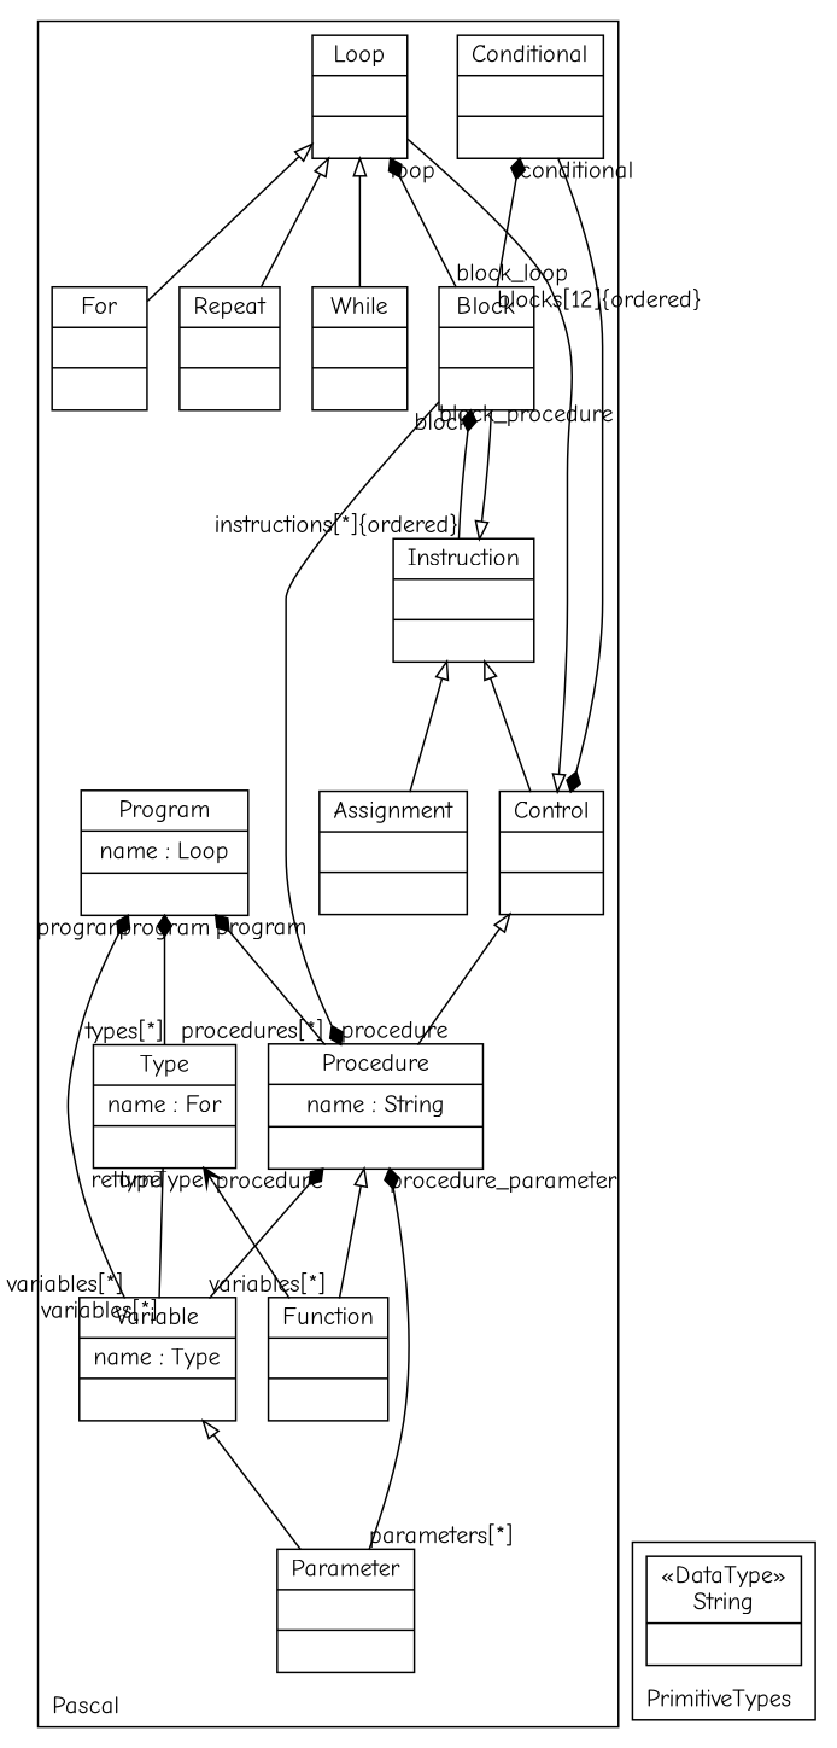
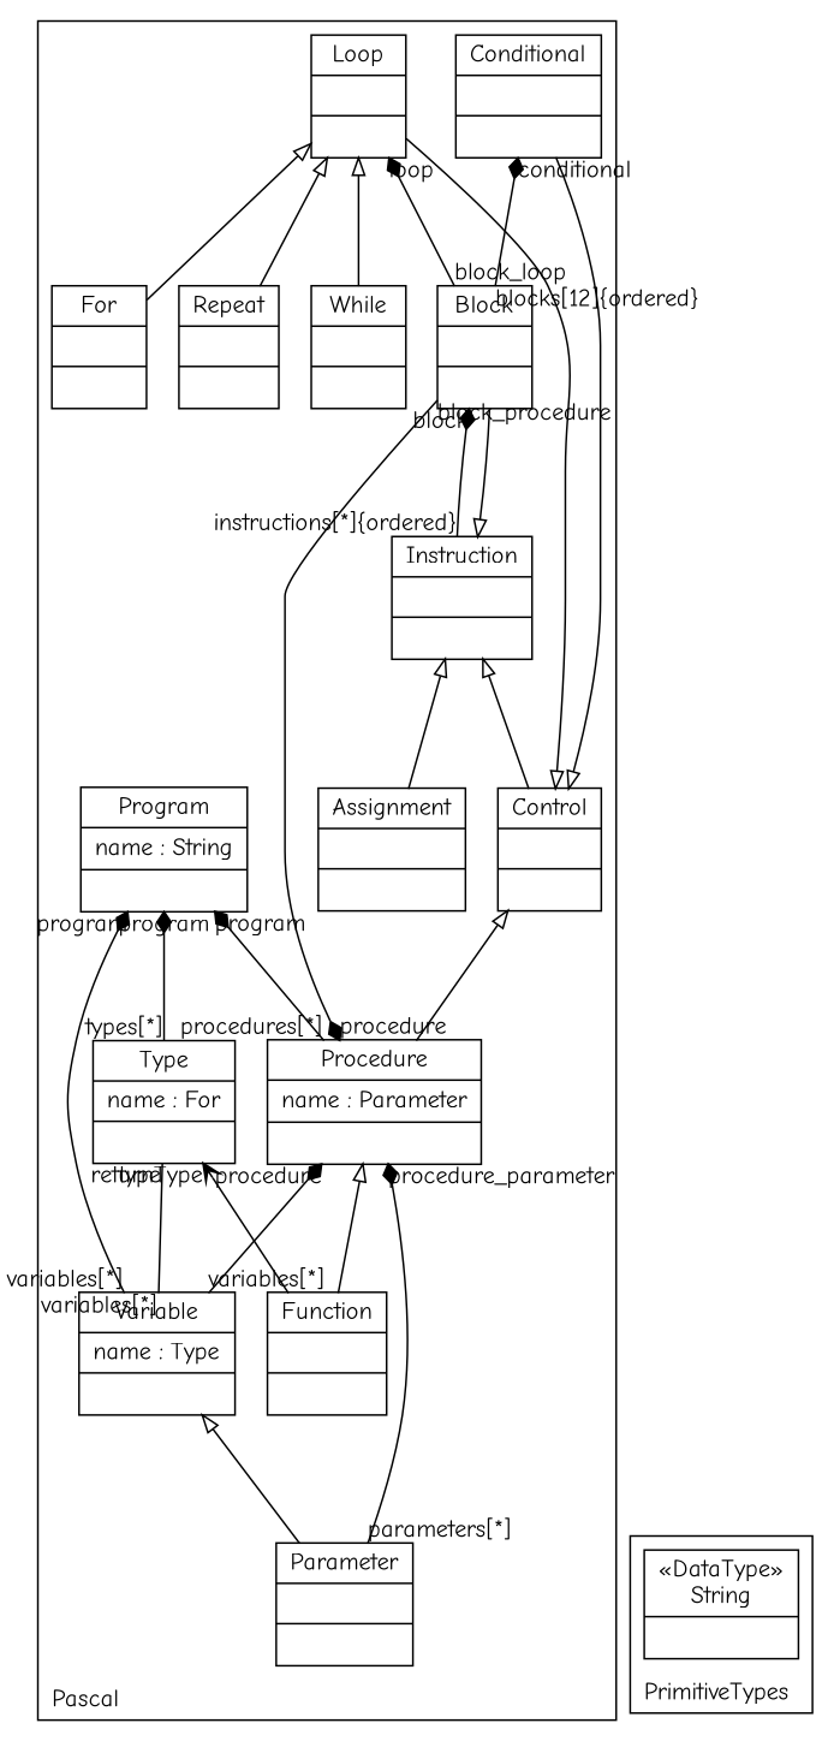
  digraph {
    compound=true
    fontname="Comic Neue"
    labeljust=l
    labelloc=t
    nodeSep=0.75
    rankdir=BT
    node [fontname="Comic Neue" shape=record]
    edge [arrowhead=onormal constraint=true fontname="Comic Neue" group=Procedure minlen=2]
-   n1 [label="{Program|name : Loop| }"]
+   n1 [label="{Program|name : String| }"]
    n2 [label="{Variable|name : Type| }"]
-   n3 [label="{Procedure|name : String| }"]
+   n3 [label="{Procedure|name : Parameter| }"]
    n4 [label="{Type|name : For| }"]
    n5 [label="{Control| | }"]
    n6 [label="{Parameter| | }"]
    n7 [label="{Instruction| | }"]
    n8 [label="{Block| | }"]
    n9 [label="{Loop| | }"]
    n10 [label="{Conditional| | }"]
    n11 [label="{Assignment| | }"]
    n12 [label="{Function| | }"]
    n13 [label="{For| | }"]
    n14 [label="{While| | }"]
    n15 [label="{Repeat| | }"]
    n16 [label="{&#171;DataType&#187;\nString|}"]
    subgraph cluster_1 {
      color=black
      label=Pascal
      n1
      n2
      n3
      n4
      n5
      n6
      n7
      n8
      n9
      n10
      n11
      n12
      n13
      n14
      n15
    }
    subgraph cluster_2 {
      color=black
      label=PrimitiveTypes
      n16
    }
    n2 -> n1 [arrowhead=diamond arrowtail=none group=Program headlabel=program taillabel="variables[*]"]
    n2 -> n3 [arrowhead=diamond arrowtail=none headlabel=procedure taillabel="variables[*]"]
    n2 -> n4 [arrowhead=none arrowtail=none constraint=false group=Type headlabel=type taillabel="variables[*]"]
    n3 -> n1 [arrowhead=diamond arrowtail=none group=Program headlabel=program taillabel="procedures[*]"]
    n3 -> n5 [group=Control]
    n4 -> n1 [arrowhead=diamond arrowtail=none group=Program headlabel=program taillabel="types[*]"]
    n5 -> n7 [group=Instruction]
    n6 -> n2 [group=Variable]
    n6 -> n3 [arrowhead=diamond arrowtail=none headlabel=procedure_parameter taillabel="parameters[*]"]
    n7 -> n8 [arrowhead=diamond arrowtail=none group=Block headlabel=block taillabel="instructions[*]{ordered}"]
    n8 -> n3 [arrowhead=diamond arrowtail=none headlabel=procedure taillabel=block_procedure]
    n8 -> n7 [group=Instruction]
    n8 -> n9 [arrowhead=diamond arrowtail=none group=Loop headlabel=loop taillabel=block_loop]
    n8 -> n10 [arrowhead=diamond arrowtail=none group=Conditional headlabel=conditional taillabel="blocks[12]{ordered}"]
    n9 -> n5 [group=Control]
-   n10 -> n5 [arrowhead=diamond group=Control]
+   n10 -> n5 [group=Control]
    n11 -> n7 [group=Instruction]
    n12 -> n3
    n12 -> n4 [arrowhead=vee arrowtail=none constraint=false group=Type headlabel=returnType]
    n13 -> n9 [group=Loop]
    n14 -> n9 [group=Loop]
    n15 -> n9 [group=Loop]
  }
